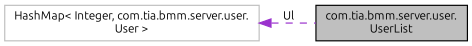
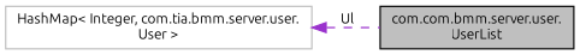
  digraph {
    rankdir=LR
    fontname=Ubuntu
    node [fontname=Ubuntu fontsize=10 shape=record style=filled]
-   n1 [color=black fillcolor=grey75 fontcolor=black height=0.2 label="com.tia.bmm.server.user.\lUserList" width=0.4]
+   n1 [color=black fillcolor=grey75 fontcolor=black height=0.2 label="com.com.bmm.server.user.\lUserList" width=0.4]
    n2 [color=grey75 fillcolor=white height=0.2 label="HashMap\< Integer, com.tia.bmm.server.user.\lUser \>" width=0.4]
    n2 -> n1 [color=darkorchid3 dir=back fontname=Ubuntu fontsize=10 label=" Ul" labelfontname=Helvetica labelfontsize=10 style=dashed]
  }
